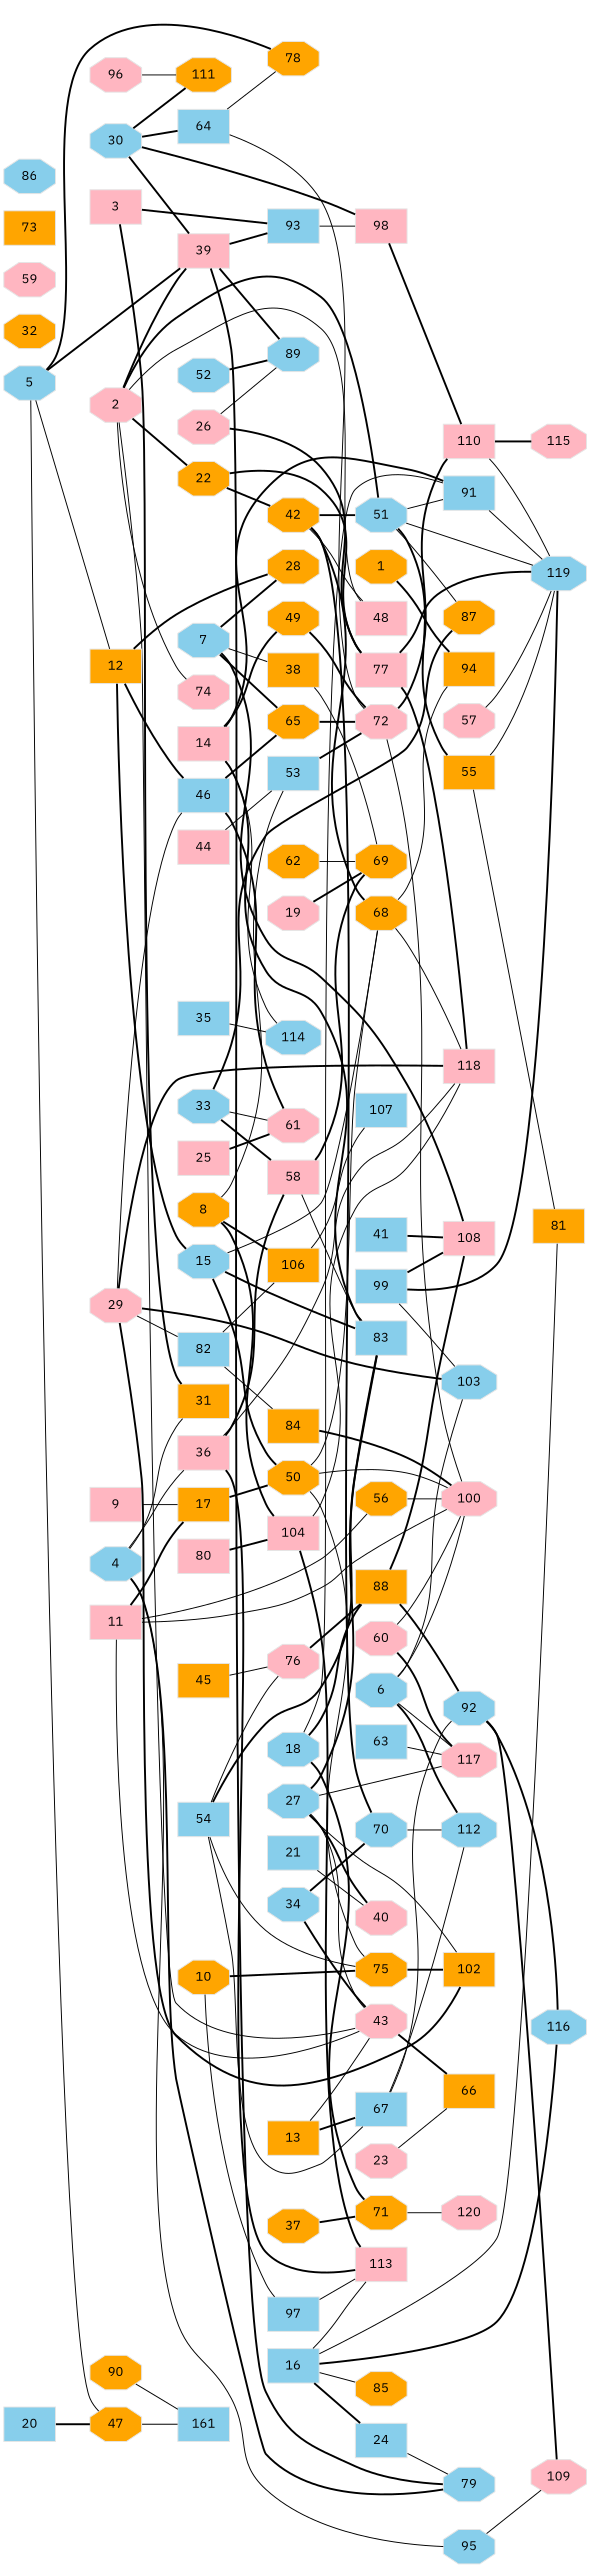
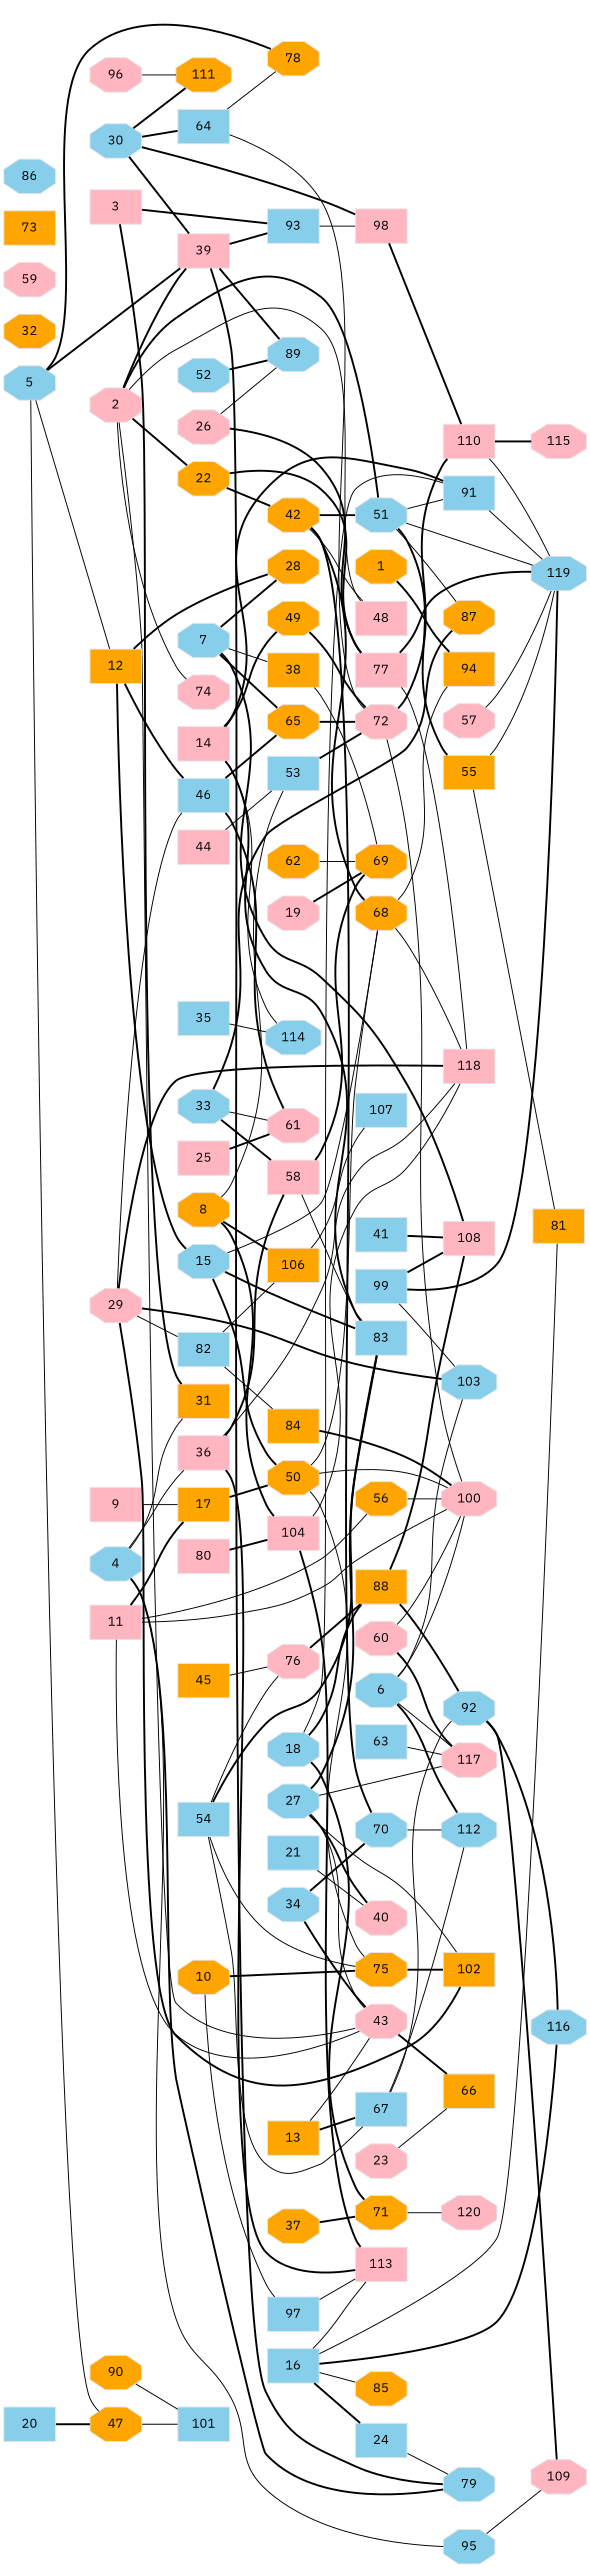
  graph {
    fontname="IBM Plex Sans"
    rankdir=LR
    node [color=gray90 fillcolor=skyblue fontname="IBM Plex Sans" shape=octagon style=filled]
    edge [fontname="IBM Plex Sans" style=bold]
    1 [fillcolor=orange]
    94 [fillcolor=orange shape=box]
    2 [fillcolor=lightpink]
    22 [fillcolor=orange]
    39 [fillcolor=lightpink shape=box]
    43 [fillcolor=lightpink]
    48 [fillcolor=lightpink shape=box]
    51
    74 [fillcolor=lightpink]
    42 [fillcolor=orange]
    77 [fillcolor=lightpink shape=box]
    93 [shape=box]
    79
    89
    66 [fillcolor=orange shape=box]
    91 [shape=box]
    87 [fillcolor=orange]
    55 [fillcolor=orange shape=box]
    119
    3 [fillcolor=lightpink shape=box]
    31 [fillcolor=orange shape=box]
    98 [fillcolor=lightpink shape=box]
    4
    36 [fillcolor=lightpink shape=box]
    95
    113 [fillcolor=lightpink shape=box]
    118 [fillcolor=lightpink shape=box]
    58 [fillcolor=lightpink shape=box]
    109 [fillcolor=lightpink]
    5
    12 [fillcolor=orange shape=box]
    47 [fillcolor=orange]
    78 [fillcolor=orange]
    28 [fillcolor=orange]
    15
    46 [shape=box]
-   101 [shape=box label=161]
+   101 [shape=box]
    100 [fillcolor=lightpink]
    6
    103
    112
    117 [fillcolor=lightpink]
    7
    38 [fillcolor=orange shape=box]
    65 [fillcolor=orange]
    108 [fillcolor=lightpink shape=box]
    69 [fillcolor=orange]
    72 [fillcolor=lightpink]
    8 [fillcolor=orange]
    53 [shape=box]
    104 [fillcolor=lightpink shape=box]
    106 [fillcolor=orange shape=box]
    107 [shape=box]
    9 [fillcolor=lightpink shape=box]
    17 [fillcolor=orange shape=box]
    50 [fillcolor=orange]
    10 [fillcolor=orange]
    75 [fillcolor=orange]
    97 [shape=box]
    102 [fillcolor=orange shape=box]
    11 [fillcolor=lightpink shape=box]
    56 [fillcolor=orange]
    83 [shape=box]
    68 [fillcolor=orange]
    61 [fillcolor=lightpink]
    13 [fillcolor=orange shape=box]
    67 [shape=box]
    92
    14 [fillcolor=lightpink shape=box]
    49 [fillcolor=orange]
    114
    16 [shape=box]
    24 [shape=box]
    81 [fillcolor=orange shape=box]
    85 [fillcolor=orange]
    116
    18
    71 [fillcolor=orange]
    88 [fillcolor=orange shape=box]
    120 [fillcolor=lightpink]
    19 [fillcolor=lightpink]
    20 [shape=box]
    21 [shape=box]
    40 [fillcolor=lightpink]
    70
    23 [fillcolor=lightpink]
    25 [fillcolor=lightpink shape=box]
    26 [fillcolor=lightpink]
    27
    29 [fillcolor=lightpink]
    82 [shape=box]
    84 [fillcolor=orange shape=box]
    30
    64 [shape=box]
    111 [fillcolor=orange]
    110 [fillcolor=lightpink shape=box]
    32 [fillcolor=orange]
    33
    34
    35 [shape=box]
    37 [fillcolor=orange]
    41 [shape=box]
    44 [fillcolor=lightpink shape=box]
    45 [fillcolor=orange shape=box]
    76 [fillcolor=lightpink]
    52
    54 [shape=box]
    57 [fillcolor=lightpink]
    59 [fillcolor=lightpink]
    60 [fillcolor=lightpink]
    62 [fillcolor=orange]
    63 [shape=box]
    115 [fillcolor=lightpink]
    73 [fillcolor=orange shape=box]
    80 [fillcolor=lightpink shape=box]
    86
    90 [fillcolor=orange]
    96 [fillcolor=lightpink]
    99 [shape=box]
    1 -- 94
    2 -- 22
    2 -- 39
    2 -- 43 [style=solid]
    2 -- 48 [style=solid]
    2 -- 51
    2 -- 74 [style=solid]
    22 -- 42
    22 -- 77
    39 -- 93
    39 -- 79
    39 -- 89
    43 -- 66
    51 -- 91 [style=solid]
    51 -- 87 [style=solid]
    51 -- 55
    51 -- 119 [style=solid]
    42 -- 48 [style=solid]
    42 -- 51
    42 -- 68
    42 -- 70
    77 -- 119
-   77 -- 118
+   77 -- 118 [style=solid]
    93 -- 98 [style=solid]
    91 -- 119 [style=solid]
    55 -- 119 [style=solid]
    55 -- 81 [style=solid]
    3 -- 93
    3 -- 31
    98 -- 110
    4 -- 79
    4 -- 31 [style=solid]
    4 -- 36 [style=solid]
    4 -- 95 [style=solid]
    36 -- 113
    36 -- 118 [style=solid]
    36 -- 58
    95 -- 109 [style=solid]
    58 -- 69
    58 -- 83 [style=solid]
    5 -- 39
    5 -- 12 [style=solid]
    5 -- 47 [style=solid]
    5 -- 78
    12 -- 28
    12 -- 15
    12 -- 46
    47 -- 101 [style=solid]
    15 -- 50
    15 -- 83
    15 -- 68 [style=solid]
    46 -- 65
    46 -- 61
    6 -- 100 [style=solid]
    6 -- 103 [style=solid]
    6 -- 112
    6 -- 117 [style=solid]
    7 -- 28
    7 -- 38 [style=solid]
    7 -- 65
    7 -- 108
    38 -- 69 [style=solid]
    65 -- 72
    72 -- 100 [style=solid]
    72 -- 110
    8 -- 53 [style=solid]
    8 -- 104
    8 -- 106
    53 -- 72
    104 -- 113
    104 -- 118 [style=solid]
    106 -- 107 [style=solid]
    9 -- 17 [style=solid]
    17 -- 50
    50 -- 100 [style=solid]
    50 -- 75 [style=solid]
    50 -- 68 [style=solid]
    10 -- 75
    10 -- 97 [style=solid]
    75 -- 102
    97 -- 113 [style=solid]
    11 -- 43 [style=solid]
    11 -- 100 [style=solid]
    11 -- 17
    11 -- 56 [style=solid]
    56 -- 100 [style=solid]
    68 -- 94 [style=solid]
    68 -- 118 [style=solid]
    13 -- 43 [style=solid]
    13 -- 67
    67 -- 112 [style=solid]
    67 -- 92 [style=solid]
    92 -- 109
    92 -- 116
    14 -- 91
    14 -- 83
    14 -- 49
    14 -- 114 [style=solid]
    49 -- 72
    16 -- 113 [style=solid]
    16 -- 24
    16 -- 81 [style=solid]
    16 -- 85 [style=solid]
    16 -- 116
    24 -- 79 [style=solid]
    18 -- 91 [style=solid]
    18 -- 71
    18 -- 88
    71 -- 120 [style=solid]
    88 -- 108
    88 -- 92
    19 -- 69
    20 -- 47
    21 -- 40 [style=solid]
    70 -- 112 [style=solid]
    23 -- 66 [style=solid]
    25 -- 61
    26 -- 77
    26 -- 89 [style=solid]
    27 -- 43 [style=solid]
    27 -- 117 [style=solid]
    27 -- 102 [style=solid]
    27 -- 83
    27 -- 40
    29 -- 118
    29 -- 46 [style=solid]
    29 -- 103
    29 -- 102
    29 -- 82 [style=solid]
    82 -- 106 [style=solid]
    82 -- 84 [style=solid]
    84 -- 100
    30 -- 39
    30 -- 98
    30 -- 64
    30 -- 111
    64 -- 78 [style=solid]
    64 -- 72 [style=solid]
    110 -- 119 [style=solid]
    110 -- 115
    33 -- 87
    33 -- 58
    33 -- 61 [style=solid]
    34 -- 43
    34 -- 70
    35 -- 114 [style=solid]
    37 -- 71
    41 -- 108
    44 -- 53 [style=solid]
    45 -- 76 [style=solid]
    76 -- 88
    52 -- 89
    54 -- 75 [style=solid]
    54 -- 83
    54 -- 67 [style=solid]
    54 -- 76 [style=solid]
    57 -- 119 [style=solid]
    60 -- 100 [style=solid]
    60 -- 117
    62 -- 69 [style=solid]
    63 -- 117 [style=solid]
    80 -- 104
    90 -- 101 [style=solid]
    96 -- 111 [style=solid]
    99 -- 119
    99 -- 103 [style=solid]
    99 -- 108
  }
